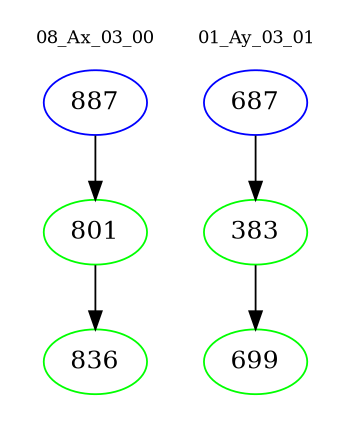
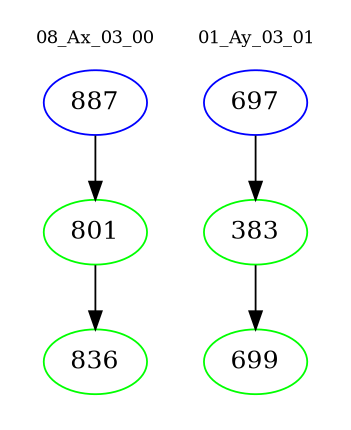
  digraph {
    node [color=green]
    edge [color=black]
    n1 [color=blue label=887]
    n2 [label=801]
    n3 [label=836]
-   n4 [color=blue label=687]
+   n4 [color=blue label=697]
    n5 [label=383]
    n6 [label=699]
    subgraph cluster_1 {
      color=white
      fontsize=10
      label="08_Ax_03_00"
      n1
      n2
      n3
    }
    subgraph cluster_2 {
      color=white
      fontsize=10
      label="01_Ay_03_01"
      n4
      n5
      n6
    }
    n1 -> n2
    n2 -> n3
    n4 -> n5
    n5 -> n6
  }
